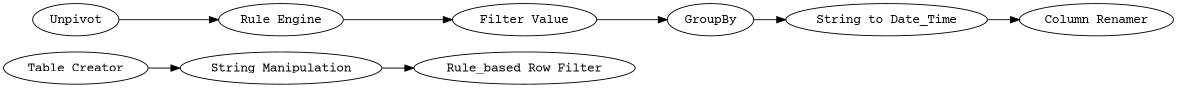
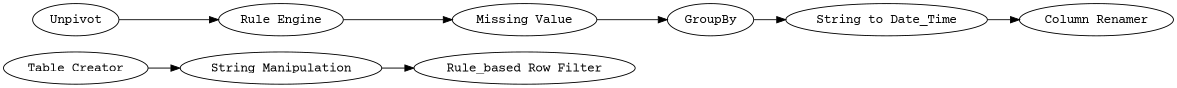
  digraph {
    fontname="Courier Prime"
    rankdir=LR
    node [fontname="Courier Prime"]
    edge [fontname="Courier Prime"]
    n1 [label="Table Creator"]
    n2 [label="String Manipulation"]
    n3 [label="Rule_based Row Filter"]
    n4 [label=Unpivot]
    n5 [label="Rule Engine"]
-   n6 [label="Filter Value"]
+   n6 [label="Missing Value"]
    n7 [label=GroupBy]
    n8 [label="String to Date_Time"]
    n9 [label="Column Renamer"]
    n1 -> n2
    n2 -> n3
    n4 -> n5
    n5 -> n6
    n6 -> n7
    n7 -> n8
    n8 -> n9
  }
